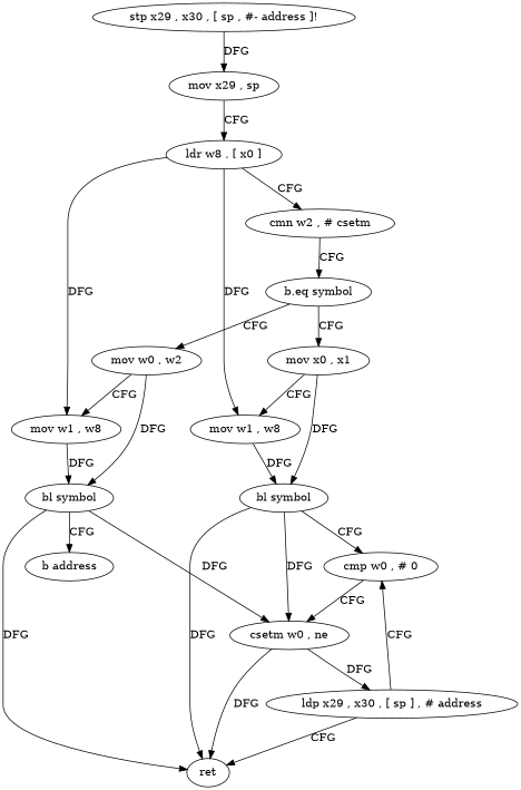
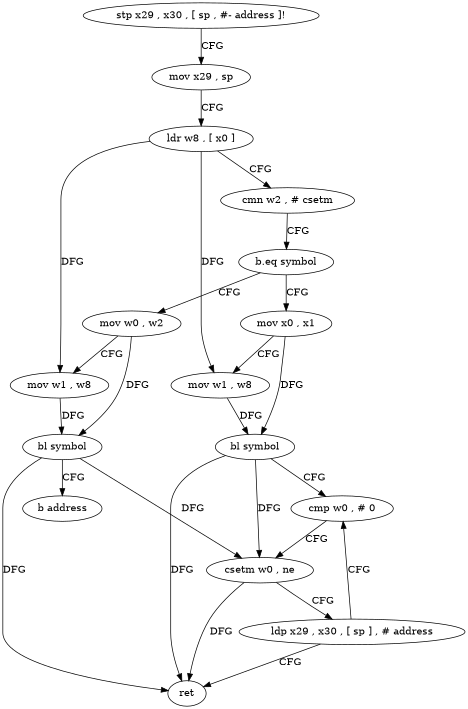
  digraph {
    n1 [label="stp x29 , x30 , [ sp , #- address ]!"]
    n2 [label="mov x29 , sp"]
    n3 [label="ldr w8 , [ x0 ]"]
    n4 [label="cmn w2 , # csetm"]
    n5 [label="mov w1 , w8"]
    n6 [label="mov w1 , w8"]
    n7 [label="b.eq symbol"]
    n8 [label="bl symbol"]
    n9 [label="bl symbol"]
    n10 [label="mov x0 , x1"]
    n11 [label="mov w0 , w2"]
    n12 [label="cmp w0 , # 0"]
    n13 [label="csetm w0 , ne"]
    n14 [label=ret]
    n15 [label="b address"]
    n16 [label="ldp x29 , x30 , [ sp ] , # address"]
-   n1 -> n2 [label=DFG]
+   n1 -> n2 [label=CFG]
    n2 -> n3 [label=CFG]
    n3 -> n4 [label=CFG]
    n3 -> n5 [label=DFG]
    n3 -> n6 [label=DFG]
    n4 -> n7 [label=CFG]
    n5 -> n8 [label=DFG]
    n6 -> n9 [label=DFG]
    n7 -> n10 [label=CFG]
    n7 -> n11 [label=CFG]
    n8 -> n12 [label=CFG]
    n8 -> n13 [label=DFG]
    n8 -> n14 [label=DFG]
    n9 -> n13 [label=DFG]
    n9 -> n14 [label=DFG]
    n9 -> n15 [label=CFG]
    n10 -> n5 [label=CFG]
    n10 -> n8 [label=DFG]
    n11 -> n6 [label=CFG]
    n11 -> n9 [label=DFG]
    n12 -> n13 [label=CFG]
    n13 -> n14 [label=DFG]
-   n13 -> n16 [label=DFG]
+   n13 -> n16 [label=CFG]
    n16 -> n12 [label=CFG]
    n16 -> n14 [label=CFG]
  }
